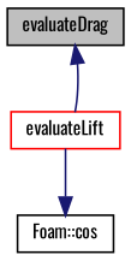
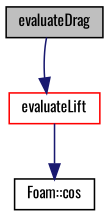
  digraph {
    fontname=Oswald
    rankdir=TB
    node [color=black fontname=Oswald fontsize=10 shape=record]
    edge [color=midnightblue fontname=Oswald fontsize=10 labelfontname=FreeSans labelfontsize=10 style=solid]
    n1 [fillcolor=grey75 fontcolor=black height=0.2 label=evaluateDrag style=filled width=0.4]
    n2 [color=red height=0.2 label=evaluateLift width=0.4]
    n3 [height=0.2 label="Foam::cos" width=0.4]
-   n2 -> n1
+   n1 -> n2
    n2 -> n3
  }
